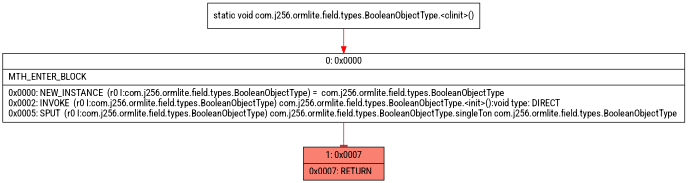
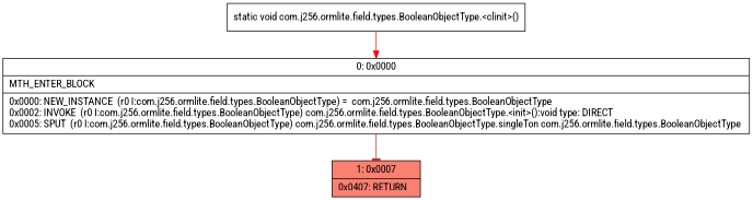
  digraph {
    fontname="Roboto Condensed"
    node [shape=record style=filled fillcolor=white fontname="Roboto Condensed"]
    edge [fontname="Roboto Condensed"]
    n1 [label="{0\:\ 0x0000|MTH_ENTER_BLOCK\l|0x0000: NEW_INSTANCE  (r0 I:com.j256.ormlite.field.types.BooleanObjectType) =  com.j256.ormlite.field.types.BooleanObjectType \l0x0002: INVOKE  (r0 I:com.j256.ormlite.field.types.BooleanObjectType) com.j256.ormlite.field.types.BooleanObjectType.\<init\>():void type: DIRECT \l0x0005: SPUT  (r0 I:com.j256.ormlite.field.types.BooleanObjectType) com.j256.ormlite.field.types.BooleanObjectType.singleTon com.j256.ormlite.field.types.BooleanObjectType \l}"]
-   n2 [label="{1\:\ 0x0007|0x0007: RETURN   \l}" fillcolor=salmon]
+   n2 [label="{1\:\ 0x0007|0x0407: RETURN   \l}" fillcolor=salmon]
    n3 [label="{static void com.j256.ormlite.field.types.BooleanObjectType.\<clinit\>() }"]
    n1 -> n2 [color=brown arrowhead=tee]
    n3 -> n1 [color=red arrowhead=normal]
  }
